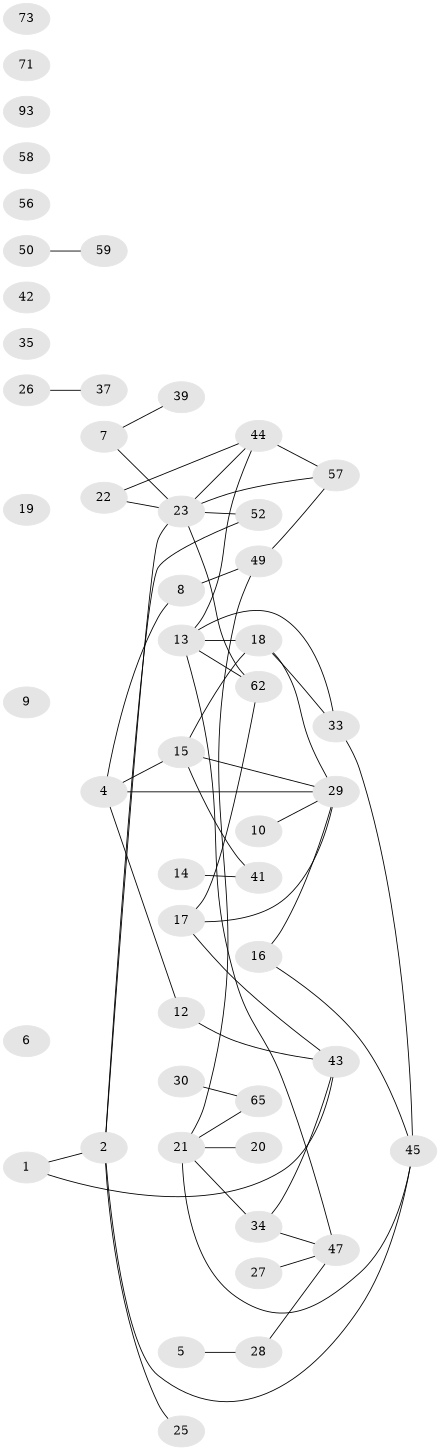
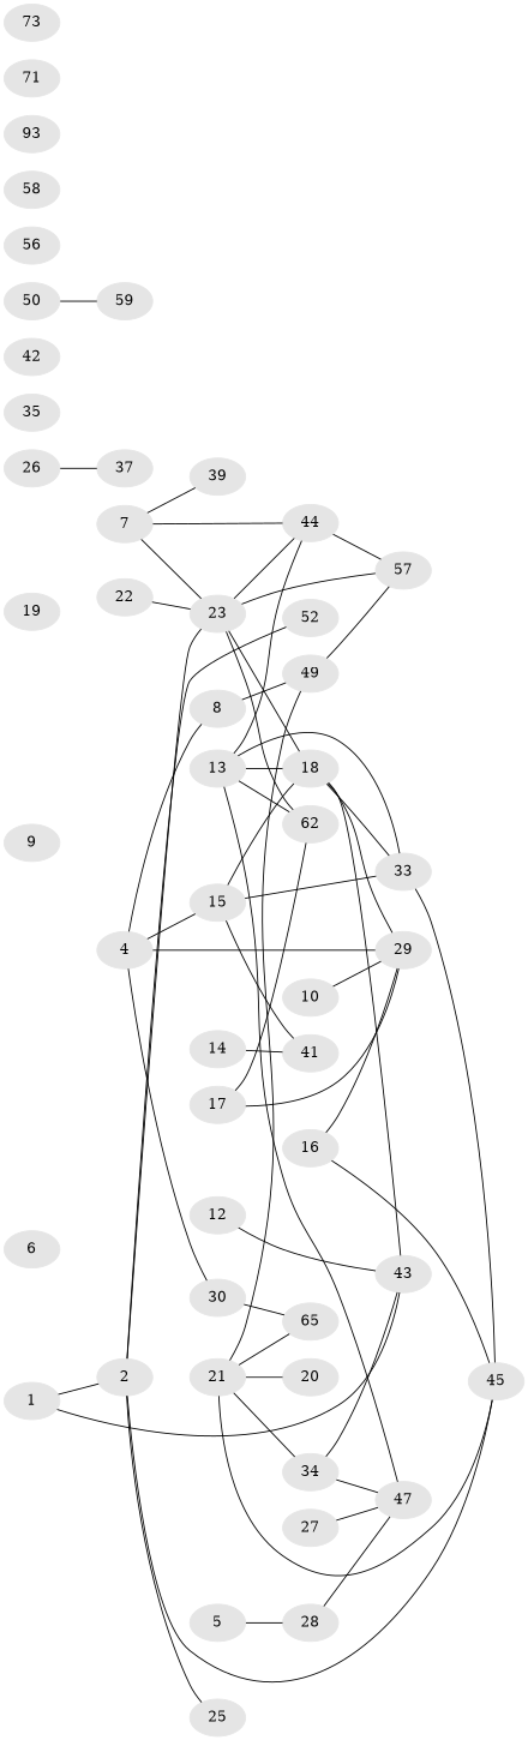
  graph {
    rankdir=LR
    node [color=gray90 style=filled]
    1 [super="+3"]
    2 [super="+38"]
    43 [super="+64"]
    23 [super="+67"]
    25
    45 [super="+48"]
    52
    44 [super="+51"]
    62
    57
    4 [super="+32"]
    8
    12 [super="+21"]
    15 [super="+31"]
    29 [super="+46"]
    49 [super="+55"]
    18 [super="+70"]
    41 [super="+60"]
    5 [super="+24"]
    28
    47 [super="+54"]
    6
    7
    39 [super="+53"]
    9
    10
    n27 [label=21 super="+66"]
    20
    34
    65 [super="+72"]
    13 [super="+61"]
    33 [super="+40"]
    14
    16
    17
    19 [super="+75"]
    22 [super="+74"]
    26
    37
    27
    30
    35 [super="+76"]
    42
    50 [super="+68"]
    59
    56
    58
    n48 [label=93]
    71
    73
    1 -- 2
    1 -- 43
    2 -- 23
    2 -- 25
    2 -- 45
    2 -- 52
-   23 -- 52
+   23 -- 18
    23 -- 44
    23 -- 62
    23 -- 57
    44 -- 57
    4 -- 8
-   4 -- 12
+   4 -- 30
    4 -- 15
    4 -- 29
    8 -- 49
    12 -- 43
-   15 -- 29 [weight=2]
+   15 -- 33 [weight=2]
    15 -- 18
    15 -- 41
    49 -- 57
-   17 -- 43
+   18 -- 43
    18 -- 29
    18 -- 33
    5 -- 28
    28 -- 47
    7 -- 23
    7 -- 39
    10 -- 29
    n27 -- 45
    n27 -- 49
    n27 -- 20
    n27 -- 34
    n27 -- 65
    34 -- 43
    34 -- 47
    13 -- 44
    13 -- 62
    13 -- 18
    13 -- 47
    13 -- 33
    33 -- 45
    14 -- 41
    16 -- 45
    16 -- 29
    17 -- 62
    17 -- 29
    22 -- 23
-   22 -- 44
+   7 -- 44
    26 -- 37
    27 -- 47
    30 -- 65
    50 -- 59
  }
